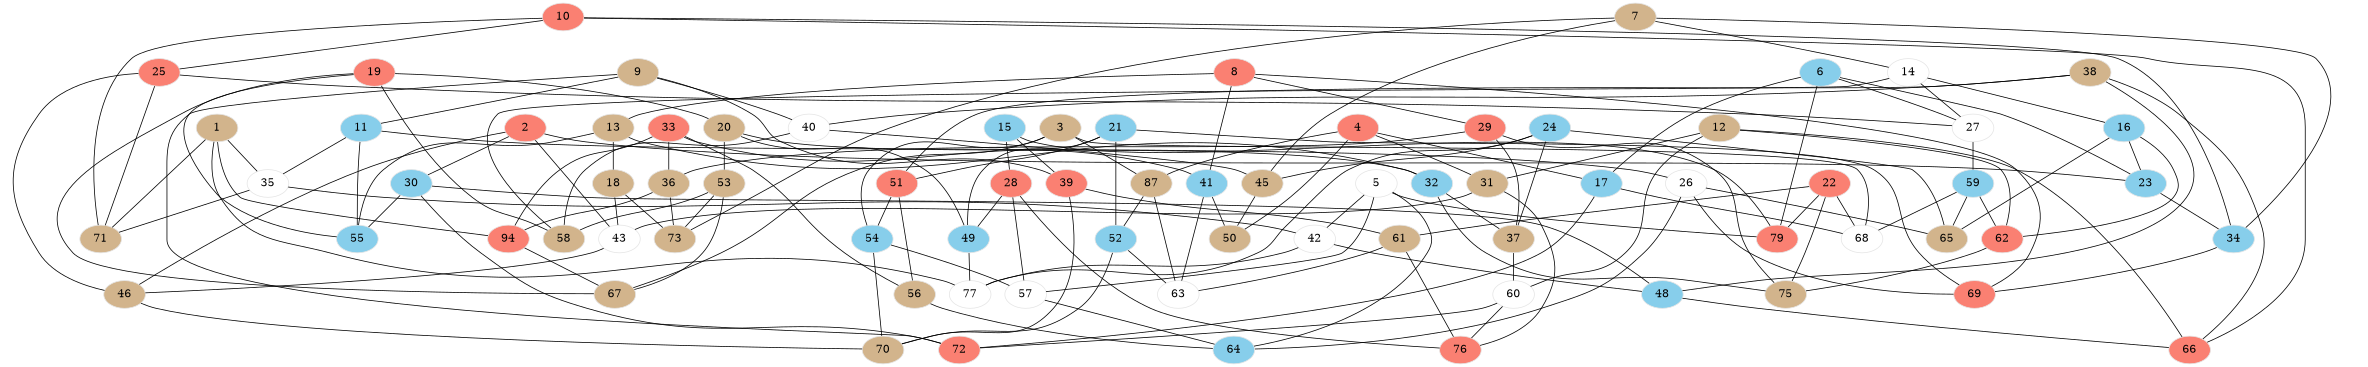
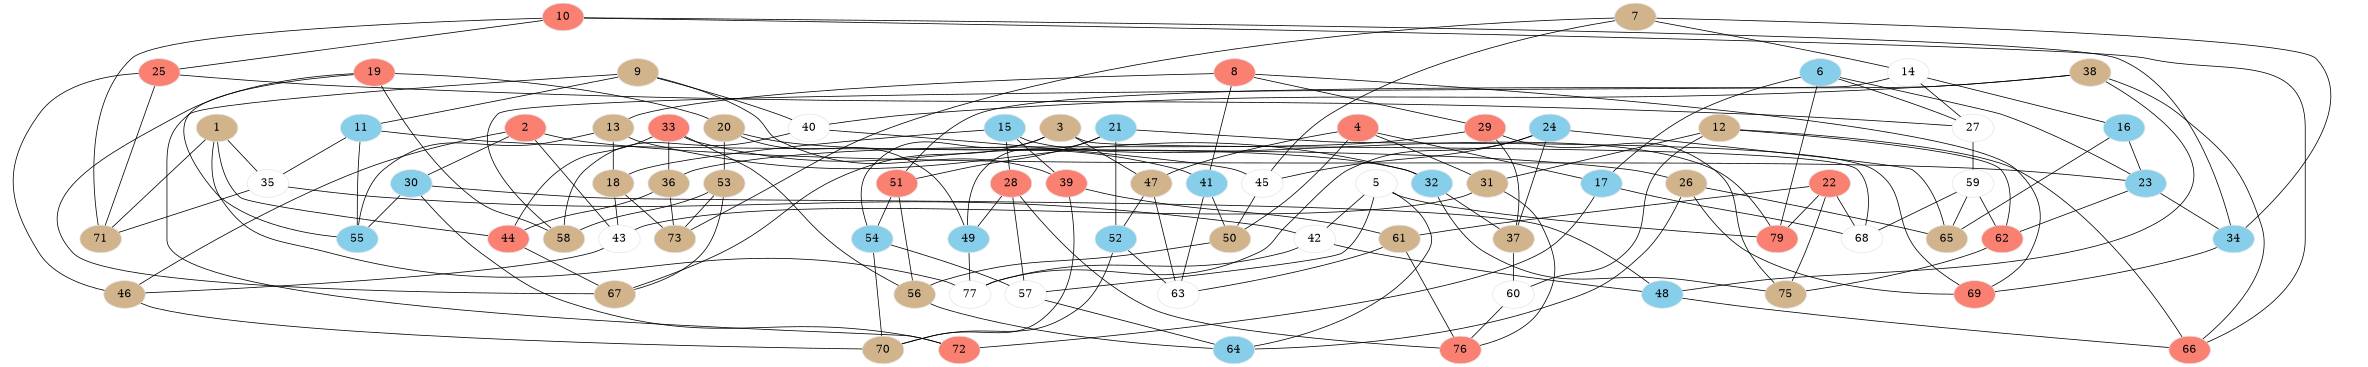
  graph {
    node [color=gray90 fillcolor=tan style=filled]
    35 [fillcolor=white]
    1
-   44 [fillcolor=salmon label=94]
+   44 [fillcolor=salmon]
    71
    77 [fillcolor=white]
    42 [fillcolor=white]
    67
    2 [fillcolor=salmon]
    23 [fillcolor=skyblue]
    30 [fillcolor=skyblue]
    43 [fillcolor=white]
    46
    34 [fillcolor=skyblue]
    72 [fillcolor=salmon]
    55 [fillcolor=skyblue]
    48 [fillcolor=skyblue]
    70
    3
-   47 [label=87]
+   47
    54 [fillcolor=skyblue]
    68 [fillcolor=white]
    52 [fillcolor=skyblue]
    63 [fillcolor=white]
    57 [fillcolor=white]
    4 [fillcolor=salmon]
    17 [fillcolor=skyblue]
    31
    50
    76 [fillcolor=salmon]
    56
    5 [fillcolor=white]
    64 [fillcolor=skyblue]
    n33 [fillcolor=salmon label=79]
    6 [fillcolor=skyblue]
    27 [fillcolor=white]
-   59 [fillcolor=skyblue]
+   59 [fillcolor=white]
    14 [fillcolor=white]
    7
-   45
+   45 [fillcolor=white]
    73
    16 [fillcolor=skyblue]
    58
    69 [fillcolor=salmon]
    8 [fillcolor=salmon]
    13
    29 [fillcolor=salmon]
    41 [fillcolor=skyblue]
    18
    32 [fillcolor=skyblue]
    75
    37
    36
    11 [fillcolor=skyblue]
    9
    39 [fillcolor=salmon]
    40 [fillcolor=white]
-   26 [fillcolor=white]
+   26
    61
    10 [fillcolor=salmon]
    25 [fillcolor=salmon]
    66 [fillcolor=salmon]
    65
    12
    60 [fillcolor=white]
    62 [fillcolor=salmon]
    15 [fillcolor=skyblue]
    28 [fillcolor=salmon]
    49 [fillcolor=skyblue]
    19 [fillcolor=salmon]
    20
    53
    21 [fillcolor=skyblue]
    51 [fillcolor=salmon]
    22 [fillcolor=salmon]
    24 [fillcolor=skyblue]
    33 [fillcolor=salmon]
    38
    35 -- 71
    35 -- 42
    1 -- 35
    1 -- 44
    1 -- 71
    1 -- 77
    44 -- 67
    42 -- 77
    42 -- 48
    2 -- 23
    2 -- 30
    2 -- 43
    2 -- 46
    23 -- 34
    30 -- 72
    30 -- 55
    30 -- 48
    43 -- 46
    46 -- 70
    34 -- 69
    48 -- 66
    3 -- 67
    3 -- 47
    3 -- 54
    3 -- 68
    47 -- 52
    47 -- 63
    54 -- 70
    54 -- 57
    52 -- 70
    52 -- 63
    57 -- 64
    4 -- 47
    4 -- 17
    4 -- 31
    4 -- 50
    17 -- 72
    17 -- 68
    31 -- 43
    31 -- 76
+   50 -- 56
    56 -- 64
    5 -- 42
    5 -- 57
    5 -- 64
    5 -- n33
    6 -- 23
    6 -- 17
    6 -- n33
    6 -- 27
    27 -- 59
    59 -- 68
    59 -- 65
    59 -- 62
    14 -- 27
    14 -- 16
    14 -- 58
    7 -- 34
    7 -- 14
    7 -- 45
    7 -- 73
    45 -- 50
    16 -- 23
    16 -- 65
-   16 -- 62
+   23 -- 62
    8 -- 69
    8 -- 13
    8 -- 29
    8 -- 41
    13 -- 55
    13 -- 18
    13 -- 32
    29 -- 75
    29 -- 37
    29 -- 36
    41 -- 63
    41 -- 50
    18 -- 43
    18 -- 73
    32 -- 75
    32 -- 37
    37 -- 60
    36 -- 44
    36 -- 73
    11 -- 35
    11 -- 55
    11 -- 26
    9 -- 72
    9 -- 11
    9 -- 39
    9 -- 40
    39 -- 70
    39 -- 61
    40 -- 45
    40 -- 58
    26 -- 64
    26 -- 69
    26 -- 65
    61 -- 63
    61 -- 76
    10 -- 71
    10 -- 34
    10 -- 25
    10 -- 66
    25 -- 71
    25 -- 46
    25 -- 27
    12 -- 31
    12 -- 66
    12 -- 60
    12 -- 62
-   60 -- 72
    60 -- 76
    62 -- 75
    15 -- n33
+   15 -- 18
    15 -- 39
    15 -- 28
    28 -- 57
    28 -- 76
    28 -- 49
    49 -- 77
    19 -- 67
    19 -- 55
    19 -- 58
    19 -- 20
    20 -- 32
    20 -- 49
    20 -- 53
    53 -- 67
    53 -- 73
    53 -- 58
    21 -- 52
    21 -- 69
    21 -- 49
    21 -- 51
    51 -- 54
    51 -- 56
    22 -- 68
    22 -- n33
    22 -- 75
    22 -- 61
    24 -- 77
    24 -- 45
    24 -- 37
    24 -- 65
    33 -- 44
    33 -- 56
    33 -- 41
    33 -- 36
    38 -- 48
    38 -- 40
    38 -- 66
    38 -- 51
  }
